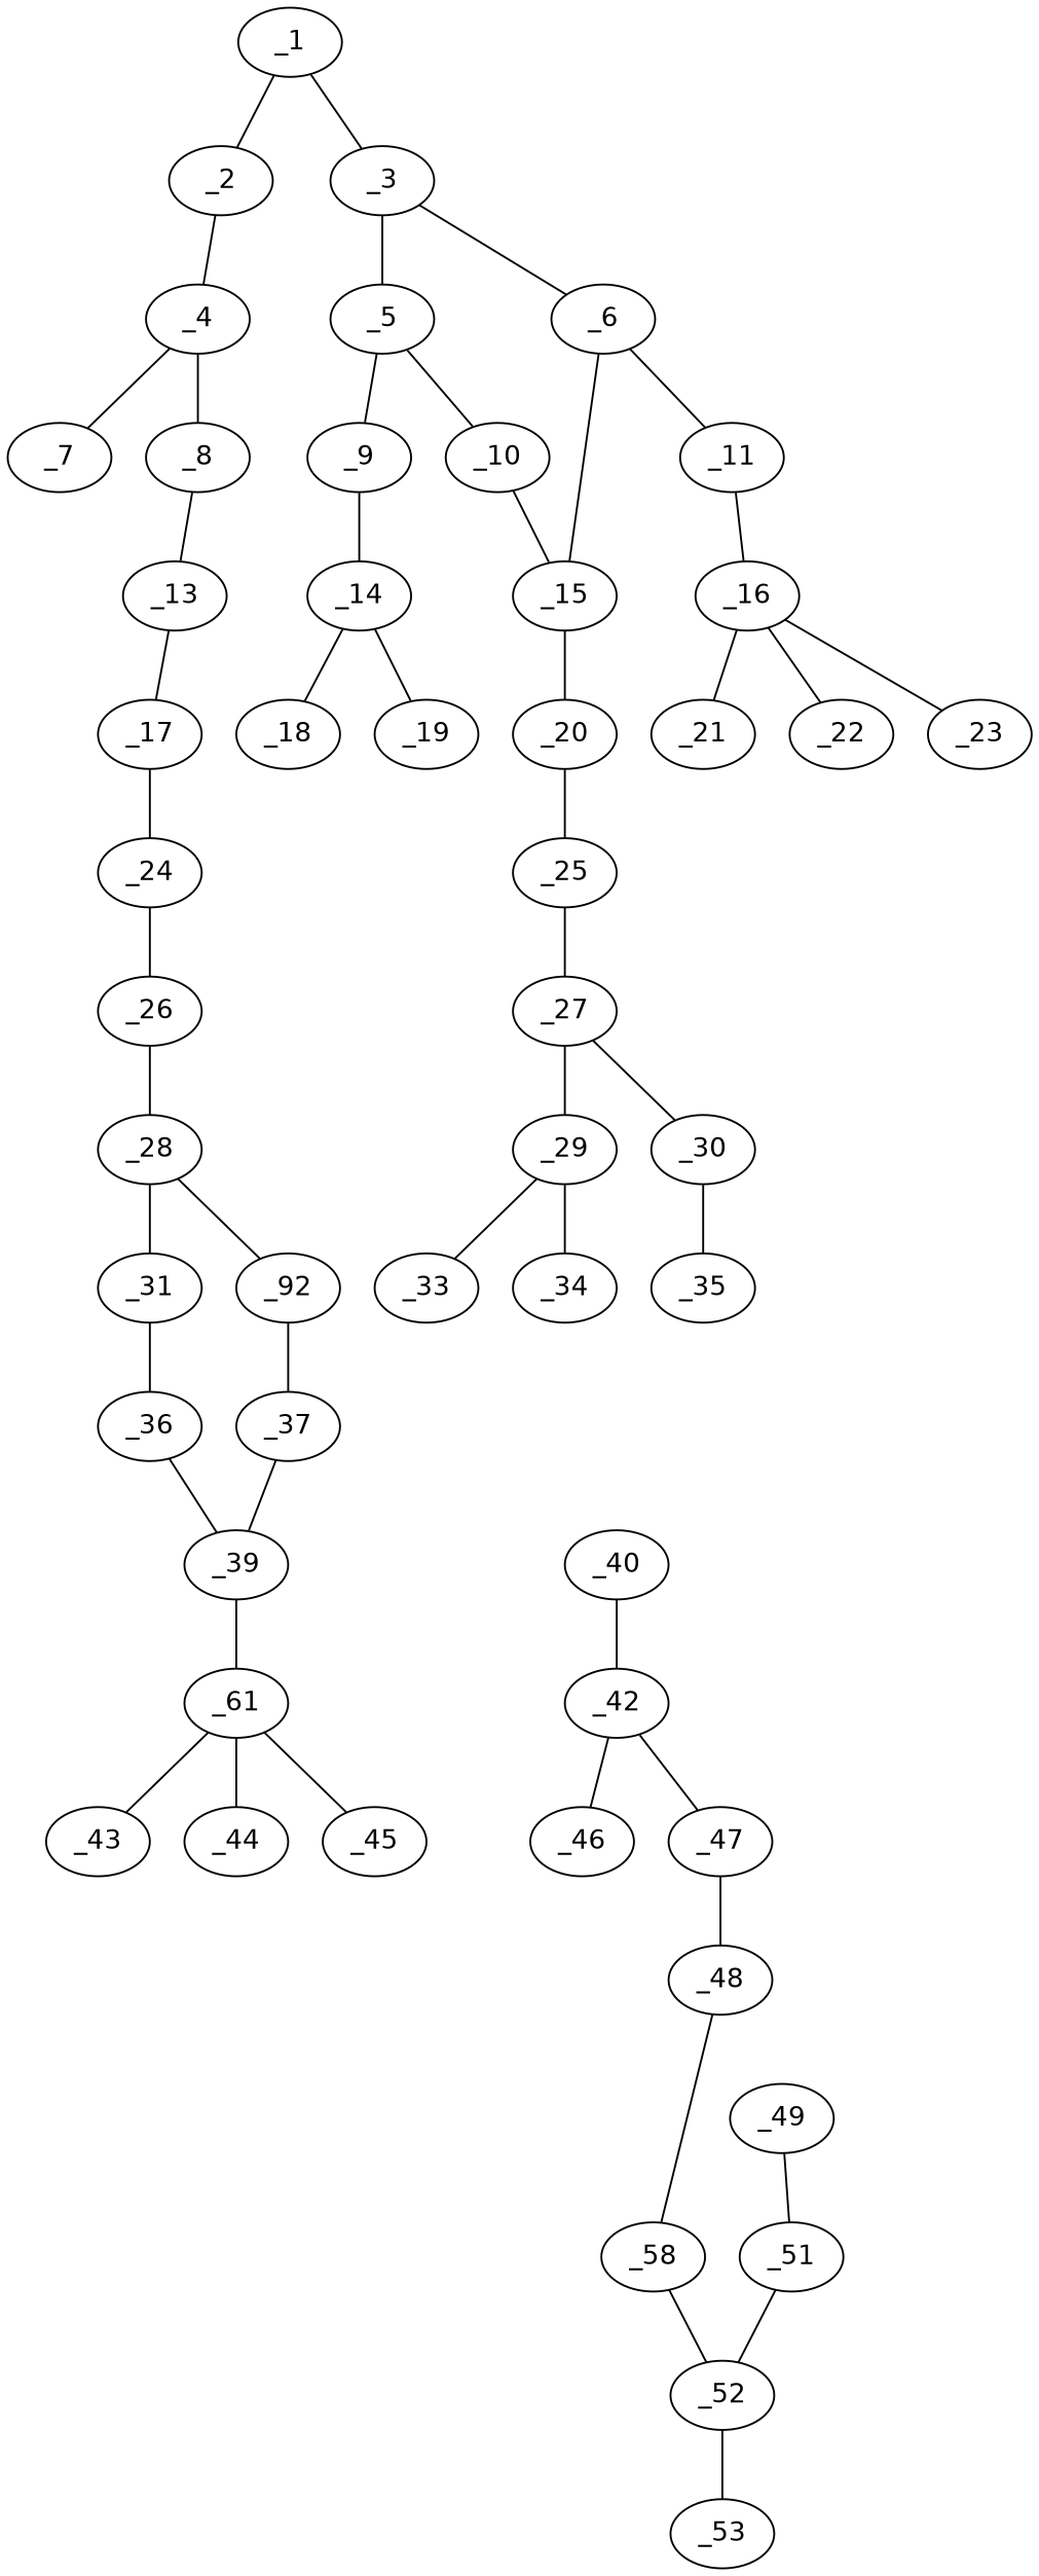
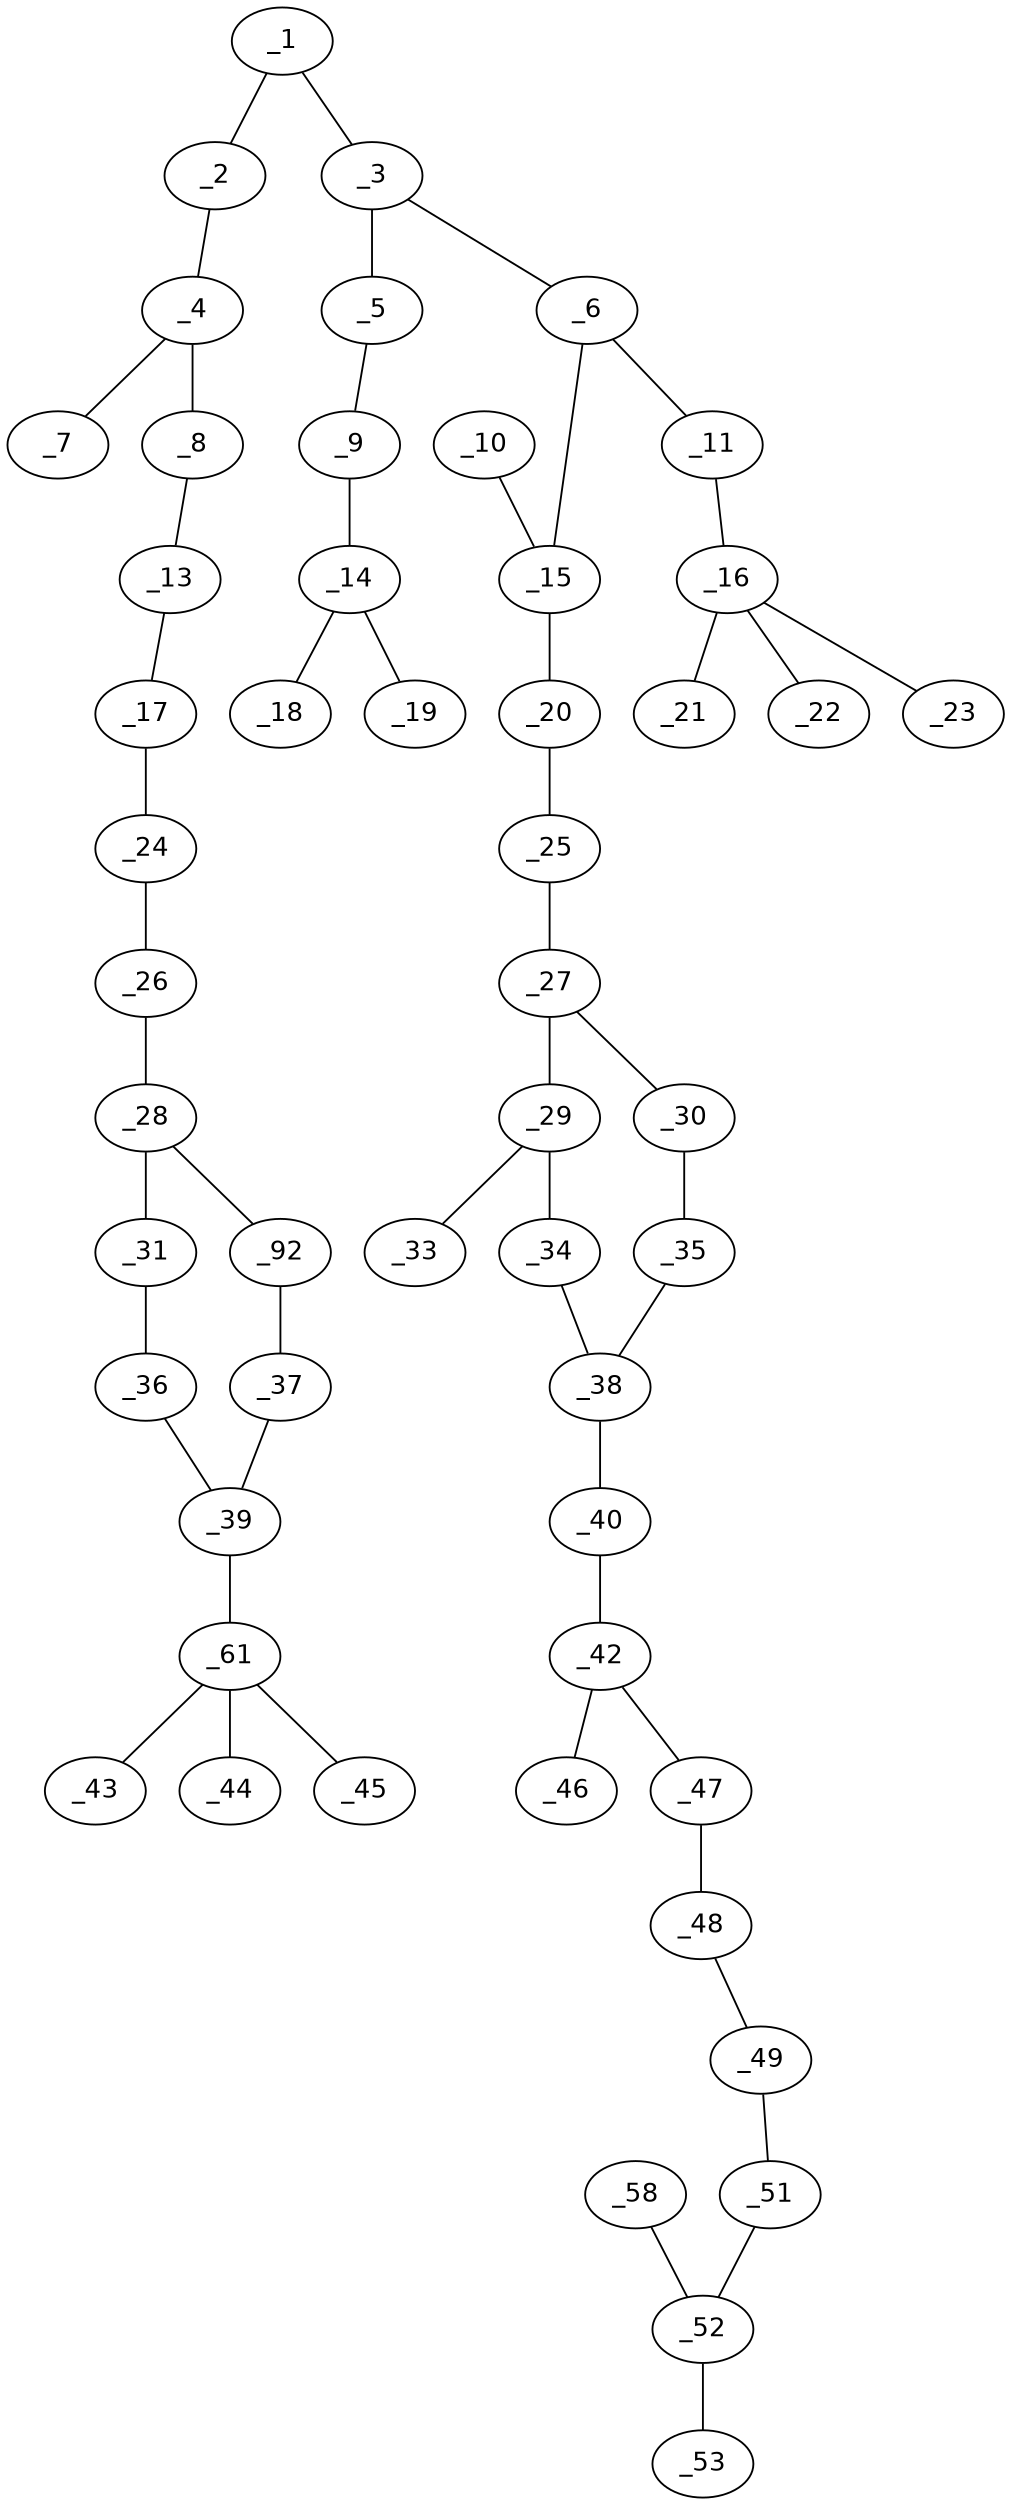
  graph {
    fontname="DejaVu Sans"
    node [charge=0 chem=1 fontname="DejaVu Sans" symbol="C  " x=12.3923 y=2.433]
    edge [fontname="DejaVu Sans" valence=1]
    _1 [chem=4 symbol="N  " x=14.1243 y=-0.567]
    _2 [chem=4 symbol="N  " x=14.9904 y=-0.067]
    _3 [x=13.2583 y=-0.067]
    _4 [x=15.8564 y=-0.567]
    _5 [y=-0.567]
    _6 [x=13.2583 y=0.933]
    _7 [x=15.8564 y=-1.567]
    _8 [x=16.7224 y=-0.067]
    _9 [chem=4 symbol="N  " y=-1.567]
    _10 [x=11.5263 y=-0.067]
    _11 [y=1.433]
    _15 [x=11.5263 y=0.933]
    _13 [x=17.5884 y=-0.567]
    _14 [x=11.5263 y=-2.067]
    _16 [chem=5 symbol="S  "]
    _17 [x=17.5884 y=-1.567]
    _18 [x=11.5263 y=-3.067]
    _19 [chem=2 symbol="O  " x=10.6602 y=-1.567]
    _20 [chem=4 symbol="N  " x=10.6602 y=1.433]
    _21 [chem=2 symbol="O  " y=3.433]
    _22 [chem=2 symbol="O  " x=11.3923]
    _23 [chem=2 symbol="O  " x=13.3923]
    _24 [chem=4 symbol="N  " x=18.4545 y=-2.067]
    _25 [chem=4 symbol="N  " x=9.7942 y=0.933]
    _26 [chem=4 symbol="N  " x=19.3205 y=-1.567]
    _27 [x=8.9282 y=1.433]
    _28 [x=20.1865 y=-2.067]
    _29 [x=8.0622 y=0.933]
    _30 [x=8.9282]
    _31 [x=20.1865 y=-3.067]
    n31 [label=_92 x=21.0525 y=-1.567]
    _33 [x=8.0622 y=-0.067]
    _34 [x=7.1961 y=1.433]
    _35 [x=8.0622 y=2.933]
    _36 [x=21.0525 y=-3.567]
    _37 [x=21.9186 y=-2.067]
+   _38 [x=7.1961]
    _39 [x=21.9186 y=-3.067]
    _40 [chem=4 symbol="N  " x=6.3301 y=2.933]
    n40 [chem=5 label=_61 symbol="S  " x=22.7846 y=-3.567]
    _42 [x=5.4641]
    _43 [chem=2 symbol="O  " x=23.6506 y=-4.067]
    _44 [chem=2 symbol="O  " x=22.2846 y=-4.433]
    _45 [chem=2 symbol="O  " x=23.2846 y=-2.701]
    _46 [chem=2 symbol="O  " x=5.4641 y=1.433]
    _47 [x=4.5981 y=2.933]
    _48 [x=4.5981 y=3.933]
    n48 [label=_58 x=3.732 y=4.433]
    _49 [x=3.732]
    _51 [x=2.866 y=2.933]
    _52 [x=2.866 y=3.933]
    _53 [chem=4 symbol="N  " x=2 y=4.433]
    _1 -- _2 [valence=2]
    _1 -- _3
    _2 -- _4
    _3 -- _5 [valence=2]
    _3 -- _6
    _4 -- _7 [valence=2]
    _4 -- _8
    _5 -- _9
-   _5 -- _10
    _6 -- _11 [valence=2]
    _6 -- _15
    _8 -- _13 [valence=2]
    _9 -- _14
    _10 -- _15 [valence=2]
    _11 -- _16
    _15 -- _20
    _13 -- _17
    _14 -- _18
    _14 -- _19 [valence=2]
    _16 -- _21 [valence=2]
    _16 -- _22 [valence=2]
    _16 -- _23
    _17 -- _24
    _20 -- _25 [valence=2]
    _24 -- _26 [valence=2]
    _25 -- _27
    _26 -- _28
    _27 -- _29 [valence=2]
    _27 -- _30
    _28 -- _31 [valence=2]
    _28 -- n31
    _29 -- _33
    _29 -- _34
    _30 -- _35 [valence=2]
    _31 -- _36
    n31 -- _37 [valence=2]
+   _34 -- _38 [valence=2]
+   _35 -- _38
    _36 -- _39 [valence=2]
    _37 -- _39
+   _38 -- _40
    _39 -- n40
    _40 -- _42
    n40 -- _43 [valence=2]
    n40 -- _44 [valence=2]
    n40 -- _45
    _42 -- _46 [valence=2]
    _42 -- _47
    _47 -- _48 [valence=2]
-   _48 -- n48
+   _48 -- _49
    n48 -- _52 [valence=2]
    _49 -- _51 [valence=2]
    _51 -- _52
    _52 -- _53
  }
